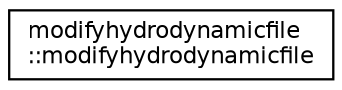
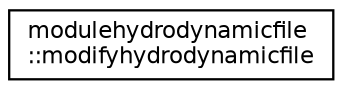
  digraph {
    rankdir=TB
    fontname="DejaVu Sans"
-   n1 [color=black fillcolor=white fontname="DejaVu Sans" fontsize=10 height=0.2 label="modifyhydrodynamicfile\l::modifyhydrodynamicfile" shape=record style=filled width=0.4]
+   n1 [color=black fillcolor=white fontname="DejaVu Sans" fontsize=10 height=0.2 label="modulehydrodynamicfile\l::modifyhydrodynamicfile" shape=record style=filled width=0.4]
  }
